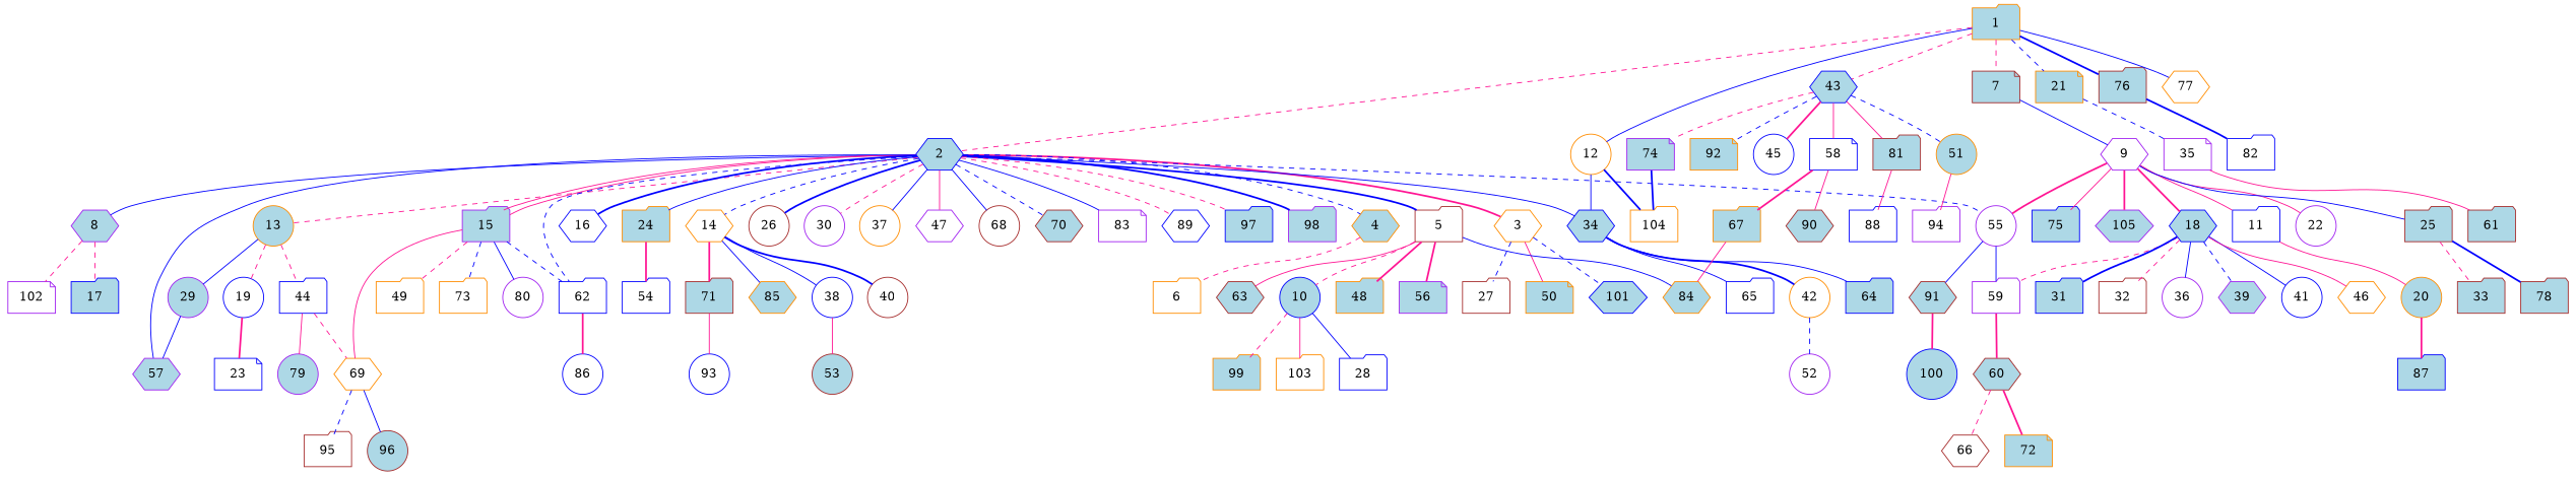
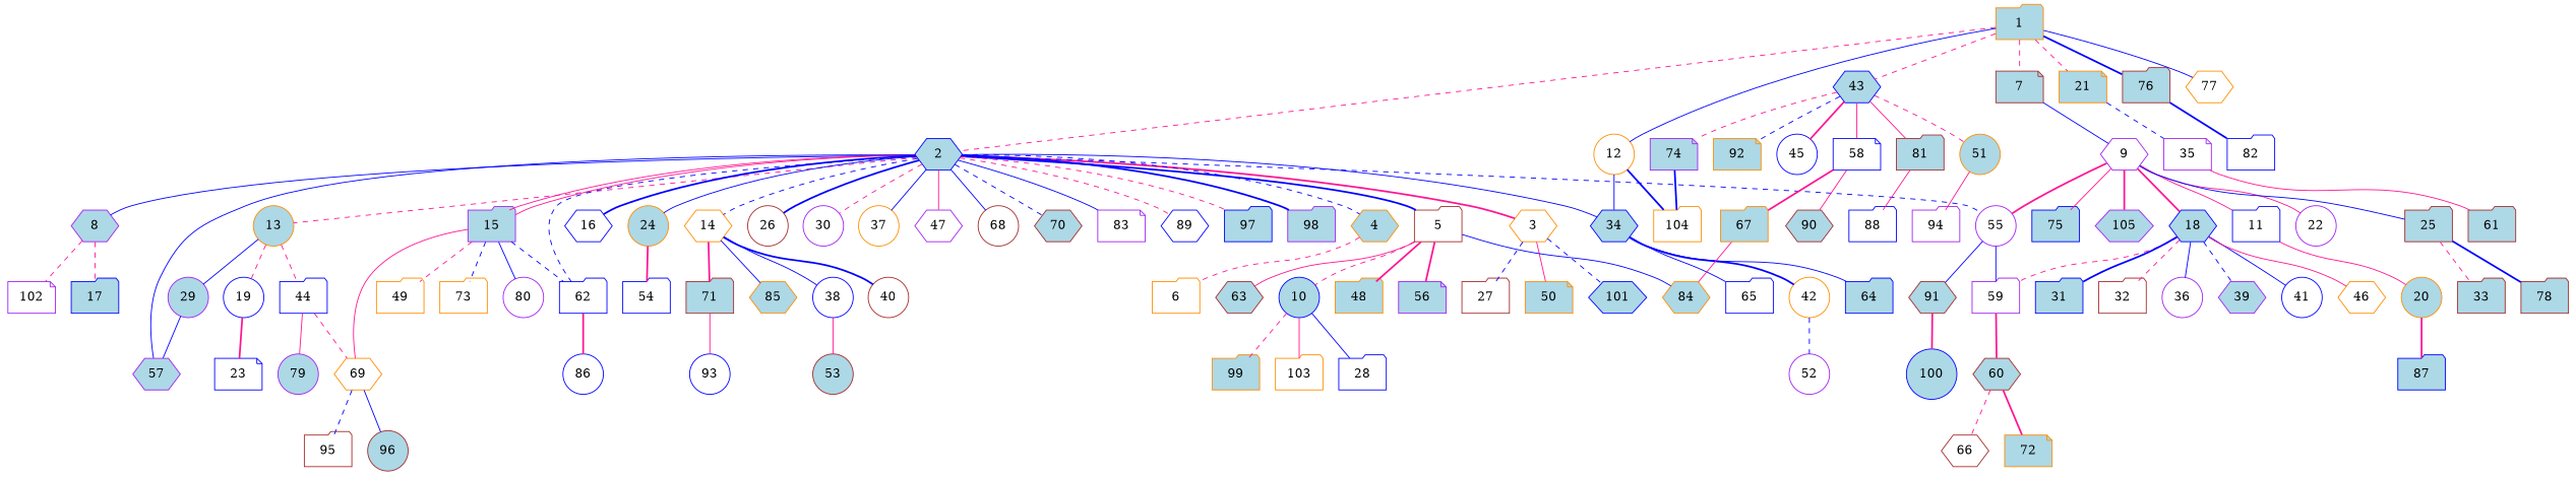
  graph {
    node [color=blue fillcolor=lightblue shape=folder style=filled]
    edge [color=deeppink style=solid]
    1 [color=darkorange]
    2 [shape=hexagon]
    7 [color=brown shape=note]
    12 [color=darkorange fillcolor=white shape=circle]
    21 [color=darkorange shape=note]
    43 [shape=hexagon]
    76 [color=brown]
    77 [color=darkorange fillcolor=white shape=hexagon]
    3 [color=darkorange fillcolor=white shape=hexagon]
    4 [color=darkorange shape=hexagon]
    5 [color=brown fillcolor=white]
    8 [color=purple shape=hexagon]
    13 [color=darkorange shape=circle]
    14 [color=darkorange fillcolor=white shape=hexagon]
    15 [color=purple]
    16 [fillcolor=white shape=hexagon]
-   24 [color=darkorange]
+   24 [color=darkorange shape=circle]
    26 [color=brown fillcolor=white shape=circle]
    30 [color=purple fillcolor=white shape=circle]
    34 [shape=hexagon]
    37 [color=darkorange fillcolor=white shape=circle]
    47 [color=purple fillcolor=white shape=hexagon]
    55 [color=purple fillcolor=white shape=circle]
    57 [color=purple shape=hexagon]
    62 [fillcolor=white]
    68 [color=brown fillcolor=white shape=circle]
    70 [color=brown shape=hexagon]
    83 [color=purple fillcolor=white shape=note]
    89 [fillcolor=white shape=hexagon]
    97
    98 [color=purple]
    9 [color=purple fillcolor=white shape=hexagon]
    104 [color=darkorange fillcolor=white]
    35 [color=purple fillcolor=white shape=note]
    45 [fillcolor=white shape=circle]
    51 [color=darkorange shape=circle]
    58 [fillcolor=white shape=note]
    74 [color=purple shape=note]
    81 [color=brown]
    92 [color=darkorange shape=note]
    82 [fillcolor=white]
    27 [color=brown fillcolor=white]
    50 [color=darkorange shape=note]
    101 [shape=hexagon]
    6 [color=darkorange fillcolor=white]
    10 [shape=circle]
    48 [color=darkorange]
    56 [color=purple shape=note]
    63 [color=brown shape=hexagon]
    84 [color=darkorange shape=hexagon]
    17
    102 [color=purple fillcolor=white shape=note]
    19 [fillcolor=white shape=circle]
    29 [color=purple shape=circle]
    44 [fillcolor=white]
    38 [fillcolor=white shape=circle]
    40 [color=brown fillcolor=white shape=circle]
    71 [color=brown]
    85 [color=darkorange shape=hexagon]
    49 [color=darkorange fillcolor=white]
    69 [color=darkorange fillcolor=white shape=hexagon]
    73 [color=darkorange fillcolor=white]
    80 [color=purple fillcolor=white shape=circle]
    54 [fillcolor=white]
    42 [color=darkorange fillcolor=white shape=circle]
    64
    65 [fillcolor=white]
    59 [color=purple fillcolor=white]
    91 [color=brown shape=hexagon]
    86 [fillcolor=white shape=circle]
    28 [fillcolor=white]
    99 [color=darkorange]
    103 [color=darkorange fillcolor=white]
    11 [fillcolor=white]
    18 [shape=hexagon]
    22 [color=purple fillcolor=white shape=circle]
    25 [color=brown]
    75
    105 [color=purple shape=hexagon]
    20 [color=darkorange shape=circle]
    31
    32 [color=brown fillcolor=white]
    36 [color=purple fillcolor=white shape=circle]
    39 [color=purple shape=hexagon]
    41 [fillcolor=white shape=circle]
    46 [color=darkorange fillcolor=white shape=hexagon]
    33 [color=brown]
    78 [color=brown]
    87
    23 [fillcolor=white shape=note]
    79 [color=purple shape=circle]
    53 [color=brown shape=circle]
    93 [fillcolor=white shape=circle]
    95 [color=brown fillcolor=white]
    96 [color=brown shape=circle]
    60 [color=brown shape=hexagon]
    61 [color=brown]
    52 [color=purple fillcolor=white shape=circle]
    94 [color=purple fillcolor=white]
    67 [color=darkorange]
    90 [color=brown shape=hexagon]
    88 [fillcolor=white]
    100 [shape=circle]
    66 [color=brown fillcolor=white shape=hexagon]
    72 [color=darkorange shape=note]
    1 -- 2 [style=dashed]
    1 -- 7 [style=dashed]
    1 -- 12 [color=blue]
-   1 -- 21 [color=blue style=dashed]
+   1 -- 21 [style=dashed]
    1 -- 43 [style=dashed]
    1 -- 76 [color=blue style=bold]
    1 -- 77 [color=blue]
    2 -- 3 [style=bold]
    2 -- 4 [color=blue style=dashed]
    2 -- 5 [color=blue style=bold]
    2 -- 8 [color=blue]
    2 -- 13 [style=dashed]
    2 -- 14 [color=blue style=dashed]
    2 -- 15
    2 -- 15
    2 -- 16 [color=blue style=bold]
    2 -- 24 [color=blue]
    2 -- 26 [color=blue style=bold]
    2 -- 30 [style=dashed]
    2 -- 34 [color=blue]
    2 -- 37 [color=blue]
    2 -- 47
    2 -- 55 [color=blue style=dashed]
    2 -- 57 [color=blue]
    2 -- 62 [color=blue style=dashed]
    2 -- 68 [color=blue]
    2 -- 70 [color=blue style=dashed]
    2 -- 83 [color=blue]
    2 -- 89 [style=dashed]
    2 -- 97 [style=dashed]
    2 -- 98 [color=blue style=bold]
    7 -- 9 [color=blue]
    12 -- 34 [color=blue]
    12 -- 104 [color=blue style=bold]
    21 -- 35 [color=blue style=dashed]
    43 -- 45 [style=bold]
-   43 -- 51 [color=blue style=dashed]
+   43 -- 51 [style=dashed]
    43 -- 58
    43 -- 74 [style=dashed]
    43 -- 81
    43 -- 92 [color=blue style=dashed]
    76 -- 82 [color=blue style=bold]
    3 -- 27 [color=blue style=dashed]
    3 -- 50
    3 -- 101 [color=blue style=dashed]
    4 -- 6 [style=dashed]
    5 -- 10 [style=dashed]
    5 -- 48 [style=bold]
    5 -- 56 [style=bold]
    5 -- 63
    5 -- 84 [color=blue]
    8 -- 17 [style=dashed]
    8 -- 102 [style=dashed]
    13 -- 19 [style=dashed]
    13 -- 29 [color=blue]
    13 -- 44 [style=dashed]
    14 -- 38 [color=blue]
    14 -- 40 [color=blue style=bold]
    14 -- 71 [style=bold]
    14 -- 85 [color=blue]
    15 -- 62 [color=blue style=dashed]
    15 -- 49 [style=dashed]
    15 -- 69
    15 -- 73 [color=blue style=dashed]
    15 -- 80 [color=blue]
    24 -- 54 [style=bold]
    34 -- 42 [color=blue style=bold]
    34 -- 64 [color=blue]
    34 -- 65 [color=blue]
    55 -- 59 [color=blue]
    55 -- 91 [color=blue]
    62 -- 86 [style=bold]
    9 -- 55 [style=bold]
    9 -- 11
    9 -- 18 [style=bold]
    9 -- 22
    9 -- 25 [color=blue]
    9 -- 75
    9 -- 105 [style=bold]
    35 -- 61
    51 -- 94
    58 -- 67 [style=bold]
    58 -- 90
    74 -- 104 [color=blue style=bold]
    81 -- 88
    10 -- 28 [color=blue]
    10 -- 99 [style=dashed]
    10 -- 103
    19 -- 23 [style=bold]
    29 -- 57 [color=blue]
    44 -- 69 [style=dashed]
    44 -- 79
    38 -- 53
    71 -- 93
    69 -- 95 [color=blue style=dashed]
    69 -- 96 [color=blue]
    42 -- 52 [color=blue style=dashed]
    59 -- 60 [style=bold]
    91 -- 100 [style=bold]
    11 -- 20
    18 -- 59 [style=dashed]
    18 -- 31 [color=blue style=bold]
    18 -- 32 [style=dashed]
    18 -- 36 [color=blue]
    18 -- 39 [color=blue style=dashed]
    18 -- 41 [color=blue]
    18 -- 46
    25 -- 33 [style=dashed]
    25 -- 78 [color=blue style=bold]
    20 -- 87 [style=bold]
    60 -- 66 [style=dashed]
    60 -- 72 [style=bold]
    67 -- 84
  }
